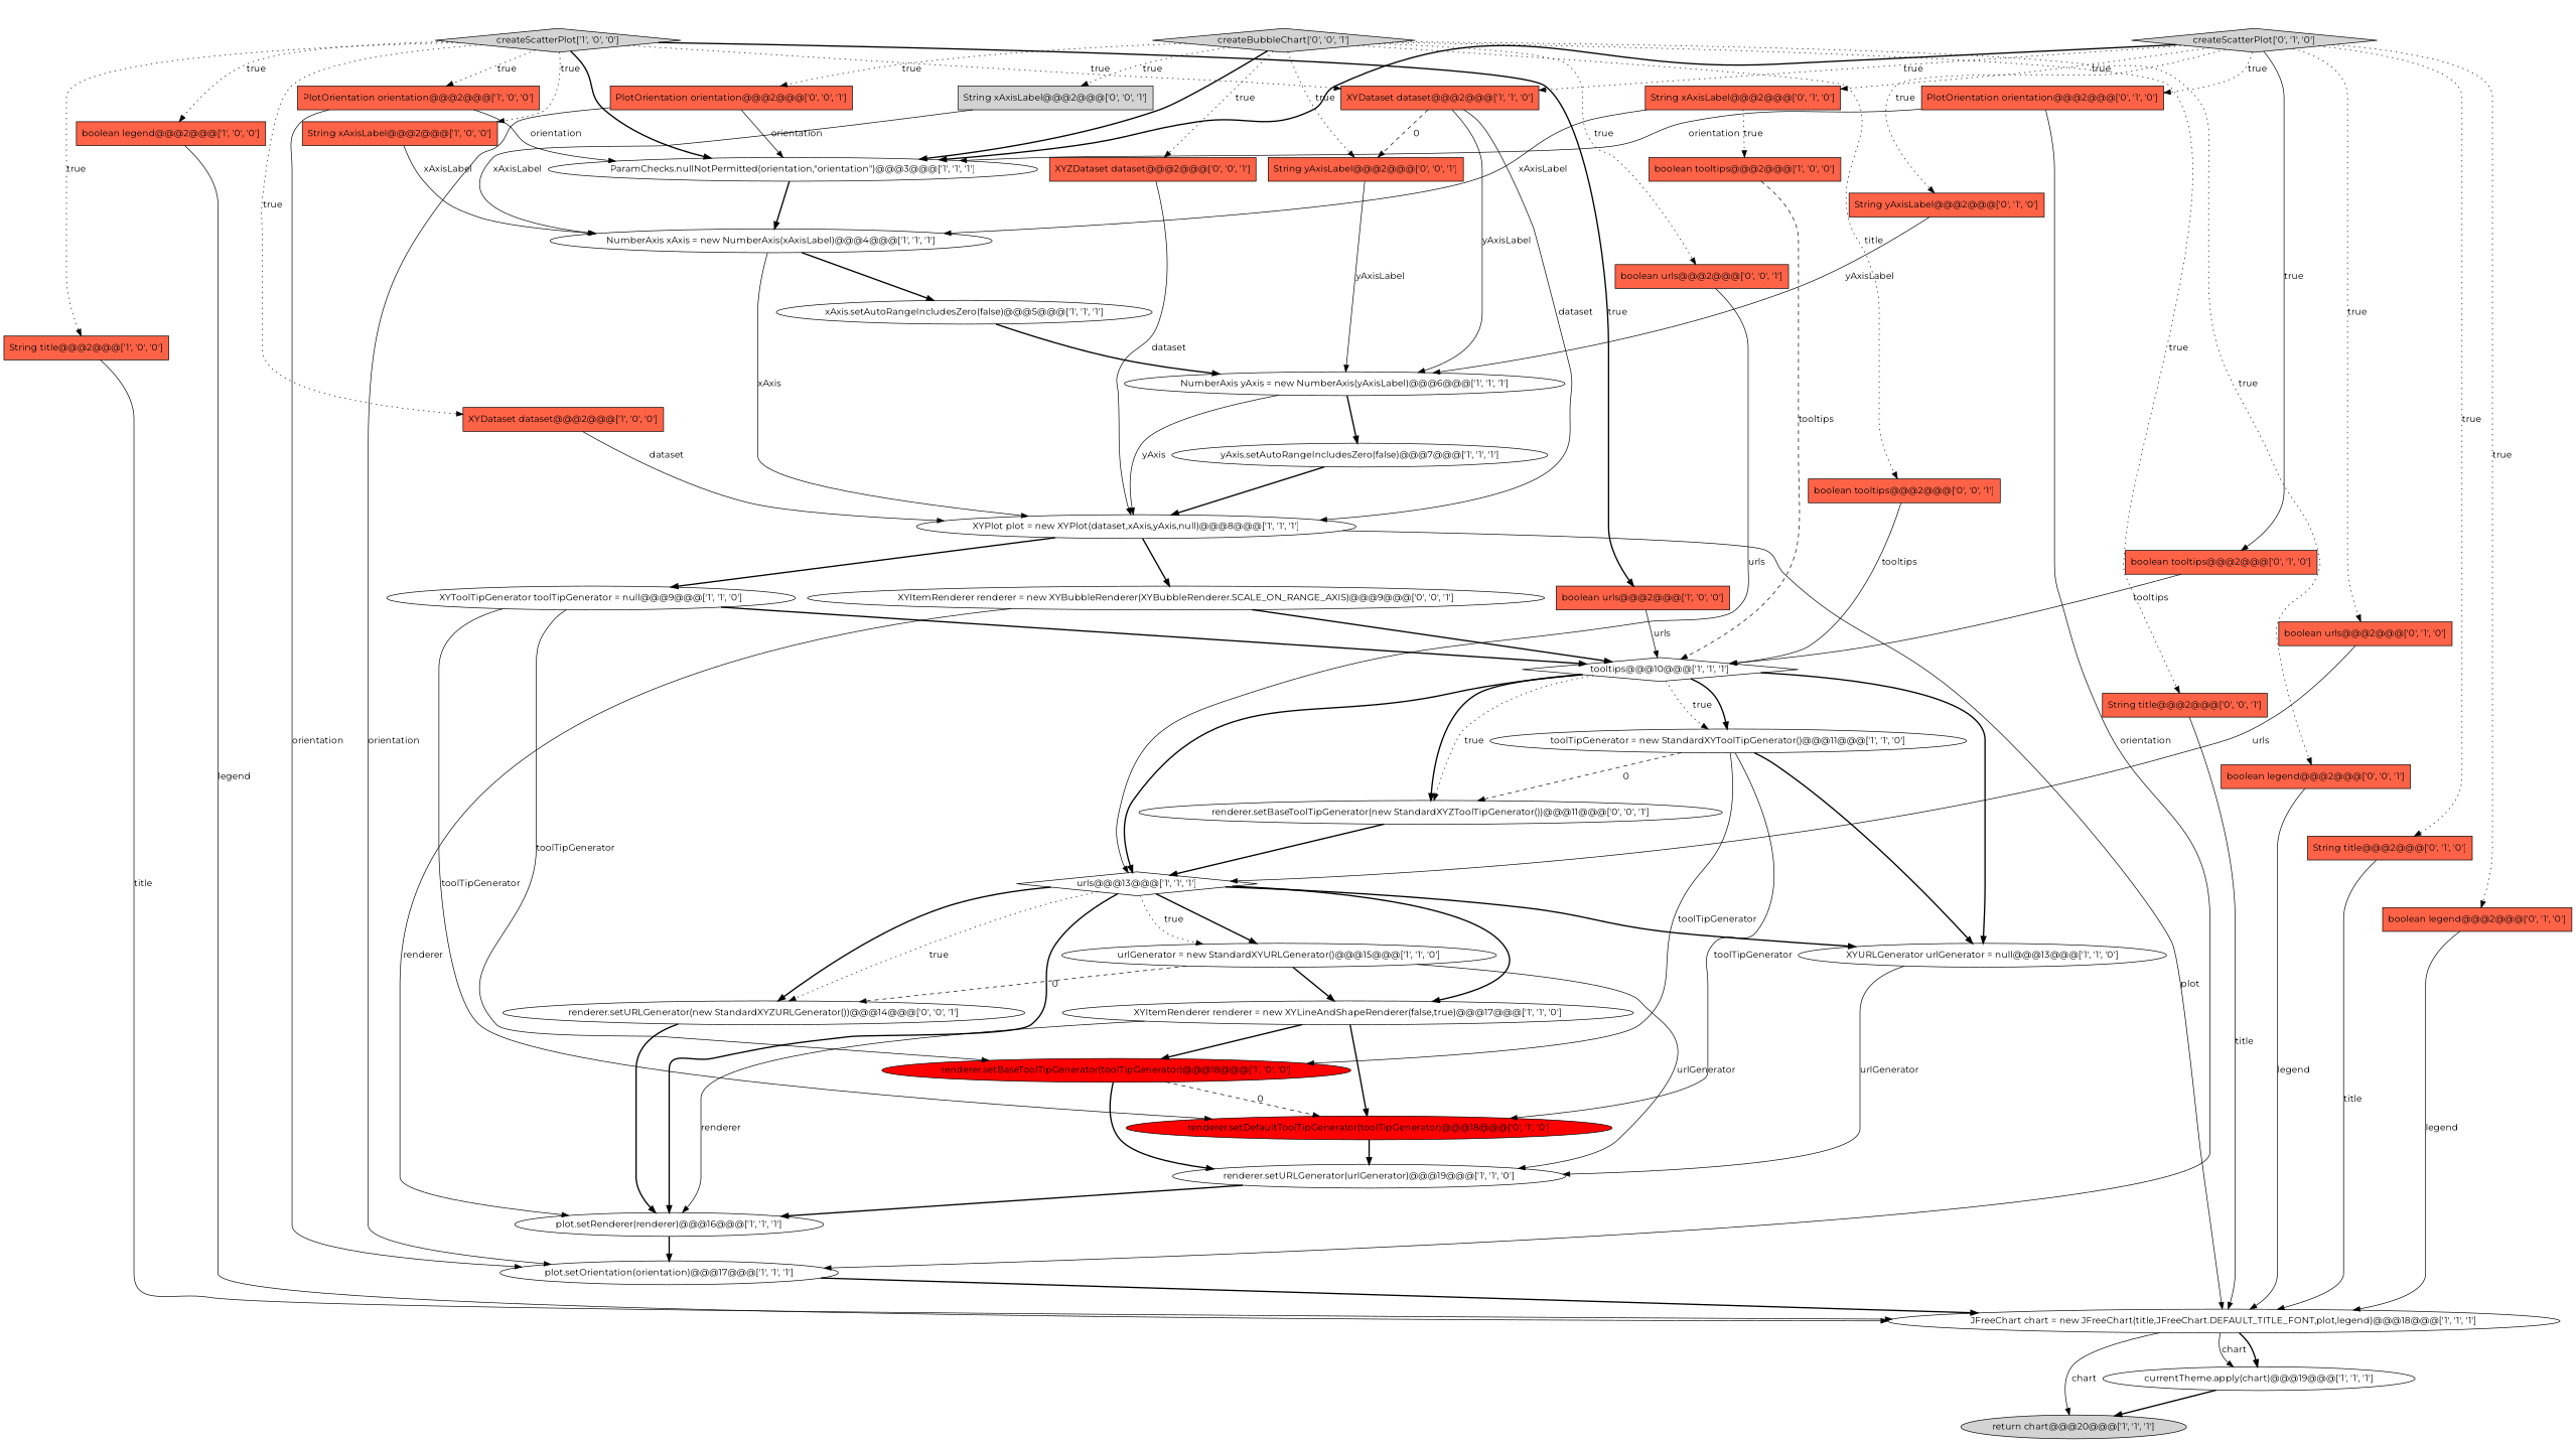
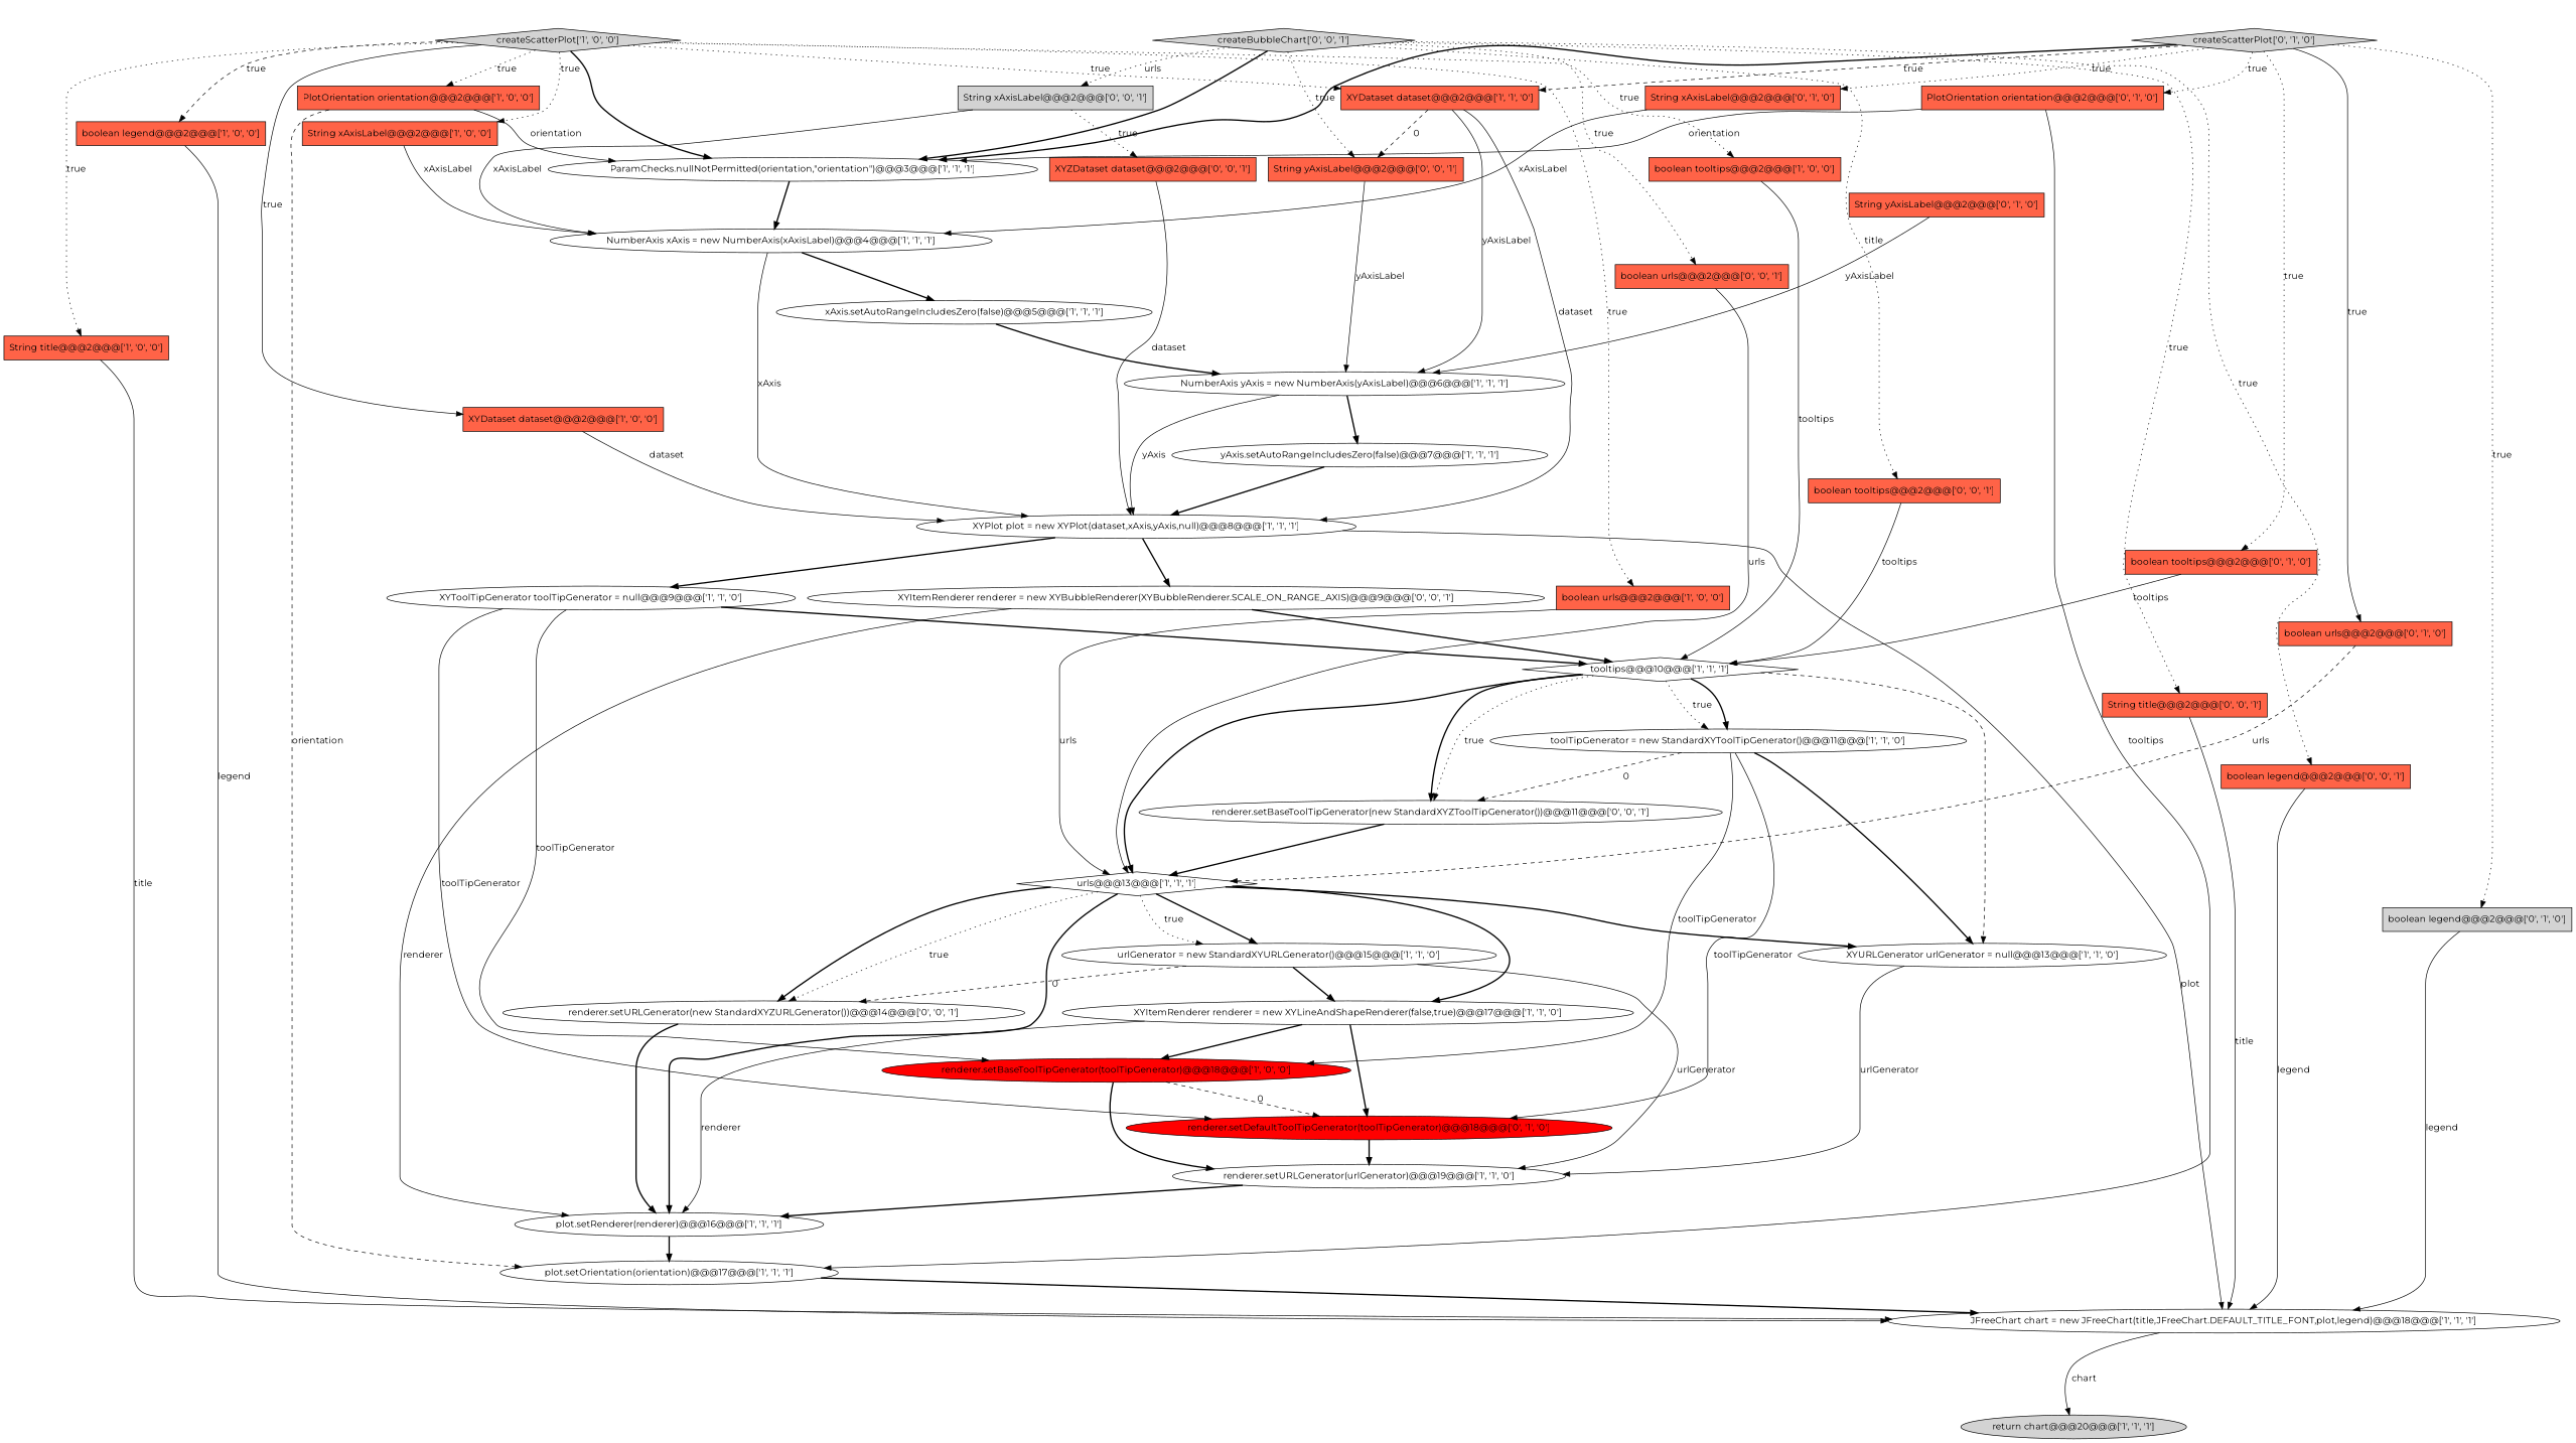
  digraph {
    fontname=Montserrat
    node [fillcolor=tomato fontname=Montserrat shape=box style=filled]
    edge [fontname=Montserrat style=solid]
    n1 [label="boolean legend@@@2@@@['1', '0', '0']"]
    n2 [fillcolor=white label="JFreeChart chart = new JFreeChart(title,JFreeChart.DEFAULT_TITLE_FONT,plot,legend)@@@18@@@['1', '1', '1']" shape=ellipse]
-   n3 [fillcolor=white label="currentTheme.apply(chart)@@@19@@@['1', '1', '1']" shape=ellipse]
    n4 [fillcolor=lightgray label="return chart@@@20@@@['1', '1', '1']" shape=ellipse]
    n5 [fillcolor=lightgray label="String xAxisLabel@@@2@@@['0', '0', '1']"]
    n6 [fillcolor=white label="NumberAxis xAxis = new NumberAxis(xAxisLabel)@@@4@@@['1', '1', '1']" shape=ellipse]
    n7 [fillcolor=white label="xAxis.setAutoRangeIncludesZero(false)@@@5@@@['1', '1', '1']" shape=ellipse]
    n8 [fillcolor=white label="XYPlot plot = new XYPlot(dataset,xAxis,yAxis,null)@@@8@@@['1', '1', '1']" shape=ellipse]
    n9 [label="boolean urls@@@2@@@['0', '0', '1']"]
    n10 [fillcolor=white label="urls@@@13@@@['1', '1', '1']" shape=diamond]
    n11 [fillcolor=white label="urlGenerator = new StandardXYURLGenerator()@@@15@@@['1', '1', '0']" shape=ellipse]
    n12 [fillcolor=white label="XYItemRenderer renderer = new XYLineAndShapeRenderer(false,true)@@@17@@@['1', '1', '0']" shape=ellipse]
    n13 [fillcolor=white label="renderer.setURLGenerator(new StandardXYZURLGenerator())@@@14@@@['0', '0', '1']" shape=ellipse]
    n14 [fillcolor=white label="plot.setRenderer(renderer)@@@16@@@['1', '1', '1']" shape=ellipse]
    n15 [fillcolor=white label="XYURLGenerator urlGenerator = null@@@13@@@['1', '1', '0']" shape=ellipse]
    n16 [label="boolean tooltips@@@2@@@['1', '0', '0']"]
    n17 [fillcolor=white label="tooltips@@@10@@@['1', '1', '1']" shape=diamond]
    n18 [fillcolor=white label="renderer.setBaseToolTipGenerator(new StandardXYZToolTipGenerator())@@@11@@@['0', '0', '1']" shape=ellipse]
    n19 [fillcolor=white label="toolTipGenerator = new StandardXYToolTipGenerator()@@@11@@@['1', '1', '0']" shape=ellipse]
    n20 [fillcolor=white label="renderer.setURLGenerator(urlGenerator)@@@19@@@['1', '1', '0']" shape=ellipse]
    n21 [fillcolor=red label="renderer.setBaseToolTipGenerator(toolTipGenerator)@@@18@@@['1', '0', '0']" shape=ellipse]
    n22 [fillcolor=red label="renderer.setDefaultToolTipGenerator(toolTipGenerator)@@@18@@@['0', '1', '0']" shape=ellipse]
    n23 [fillcolor=white label="plot.setOrientation(orientation)@@@17@@@['1', '1', '1']" shape=ellipse]
    n24 [fillcolor=white label="ParamChecks.nullNotPermitted(orientation,\"orientation\")@@@3@@@['1', '1', '1']" shape=ellipse]
    n25 [label="String title@@@2@@@['0', '0', '1']"]
    n26 [fillcolor=white label="NumberAxis yAxis = new NumberAxis(yAxisLabel)@@@6@@@['1', '1', '1']" shape=ellipse]
    n27 [fillcolor=white label="XYItemRenderer renderer = new XYBubbleRenderer(XYBubbleRenderer.SCALE_ON_RANGE_AXIS)@@@9@@@['0', '0', '1']" shape=ellipse]
    n28 [fillcolor=white label="XYToolTipGenerator toolTipGenerator = null@@@9@@@['1', '1', '0']" shape=ellipse]
    n29 [label="String yAxisLabel@@@2@@@['0', '1', '0']"]
    n30 [fillcolor=white label="yAxis.setAutoRangeIncludesZero(false)@@@7@@@['1', '1', '1']" shape=ellipse]
    n31 [label="String title@@@2@@@['1', '0', '0']"]
    n32 [fillcolor=lightgray label="createBubbleChart['0', '0', '1']" shape=diamond]
    n33 [label="String yAxisLabel@@@2@@@['0', '0', '1']"]
-   n34 [label="PlotOrientation orientation@@@2@@@['0', '0', '1']"]
    n35 [label="boolean legend@@@2@@@['0', '0', '1']"]
    n36 [label="XYZDataset dataset@@@2@@@['0', '0', '1']"]
    n37 [label="boolean tooltips@@@2@@@['0', '0', '1']"]
    n38 [label="XYDataset dataset@@@2@@@['1', '1', '0']"]
    n39 [label="String xAxisLabel@@@2@@@['1', '0', '0']"]
    n40 [label="PlotOrientation orientation@@@2@@@['1', '0', '0']"]
-   n41 [label="String title@@@2@@@['0', '1', '0']"]
    n42 [fillcolor=lightgray label="createScatterPlot['1', '0', '0']" shape=diamond]
    n43 [label="boolean urls@@@2@@@['1', '0', '0']"]
    n44 [label="XYDataset dataset@@@2@@@['1', '0', '0']"]
-   n45 [label="boolean legend@@@2@@@['0', '1', '0']"]
+   n45 [fillcolor=lightgray label="boolean legend@@@2@@@['0', '1', '0']"]
    n46 [fillcolor=lightgray label="createScatterPlot['0', '1', '0']" shape=diamond]
    n47 [label="boolean urls@@@2@@@['0', '1', '0']"]
    n48 [label="PlotOrientation orientation@@@2@@@['0', '1', '0']"]
    n49 [label="boolean tooltips@@@2@@@['0', '1', '0']"]
    n50 [label="String xAxisLabel@@@2@@@['0', '1', '0']"]
    n1 -> n2 [label=legend]
-   n2 -> n3 [style=bold]
-   n2 -> n3 [label=chart]
    n2 -> n4 [label=chart]
-   n3 -> n4 [style=bold]
    n5 -> n6 [label=xAxisLabel]
    n6 -> n7 [style=bold]
    n6 -> n8 [label=xAxis]
    n7 -> n26 [style=bold]
    n8 -> n2 [label=plot]
    n8 -> n27 [style=bold]
    n8 -> n28 [style=bold]
    n9 -> n10 [label=urls]
    n10 -> n11 [style=bold]
    n10 -> n11 [label=true style=dotted]
    n10 -> n12 [style=bold]
    n10 -> n13 [style=bold]
    n10 -> n13 [label=true style=dotted]
    n10 -> n14 [style=bold]
    n10 -> n15 [style=bold]
    n11 -> n12 [style=bold]
    n11 -> n13 [label=0 style=dashed]
    n11 -> n20 [label=urlGenerator]
    n12 -> n14 [label=renderer]
    n12 -> n21 [style=bold]
    n12 -> n22 [style=bold]
    n13 -> n14 [style=bold]
    n14 -> n23 [style=bold]
    n15 -> n20 [label=urlGenerator]
-   n16 -> n17 [label=tooltips style=dashed]
+   n16 -> n17 [label=tooltips]
    n17 -> n10 [style=bold]
-   n17 -> n15 [style=bold]
+   n17 -> n15 [style=dashed]
    n17 -> n18 [label=true style=dotted]
    n17 -> n18 [style=bold]
    n17 -> n19 [label=true style=dotted]
    n17 -> n19 [style=bold]
    n18 -> n10 [style=bold]
    n19 -> n15 [style=bold]
    n19 -> n18 [label=0 style=dashed]
    n19 -> n21 [label=toolTipGenerator]
    n19 -> n22 [label=toolTipGenerator]
    n20 -> n14 [style=bold]
    n21 -> n20 [style=bold]
    n21 -> n22 [label=0 style=dashed]
    n22 -> n20 [style=bold]
    n23 -> n2 [style=bold]
    n24 -> n6 [style=bold]
    n25 -> n2 [label=title]
    n26 -> n8 [label=yAxis]
    n26 -> n30 [style=bold]
    n27 -> n14 [label=renderer]
    n27 -> n17 [style=bold]
    n28 -> n17 [style=bold]
    n28 -> n21 [label=toolTipGenerator]
    n28 -> n22 [label=toolTipGenerator]
    n29 -> n26 [label=yAxisLabel]
    n30 -> n8 [style=bold]
    n31 -> n2 [label=title]
-   n32 -> n5 [label=true style=dotted]
+   n32 -> n5 [label=urls style=dotted]
    n32 -> n9 [label=true style=dotted]
    n32 -> n24 [style=bold]
    n32 -> n25 [label=true style=dotted]
    n32 -> n33 [label=true style=dotted]
-   n32 -> n34 [label=true style=dotted]
    n32 -> n35 [label=true style=dotted]
-   n32 -> n36 [label=true style=dotted]
+   n5 -> n36 [label=true style=dotted]
    n32 -> n37 [label=title style=dotted]
    n33 -> n26 [label=yAxisLabel]
-   n34 -> n23 [label=orientation]
-   n34 -> n24 [label=orientation]
    n35 -> n2 [label=legend]
    n36 -> n8 [label=dataset]
    n37 -> n17 [label=tooltips]
    n38 -> n8 [label=dataset]
    n38 -> n26 [label=yAxisLabel]
    n38 -> n33 [label=0 style=dashed]
    n39 -> n6 [label=xAxisLabel]
-   n40 -> n23 [label=orientation]
+   n40 -> n23 [label=orientation style=dashed]
    n40 -> n24 [label=orientation]
-   n41 -> n2 [label=title]
-   n42 -> n1 [label=true style=dotted]
-   n50 -> n16 [label=true style=dotted]
+   n42 -> n1 [label=true style=dashed]
+   n42 -> n16 [label=true style=dotted]
    n42 -> n24 [style=bold]
    n42 -> n31 [label=true style=dotted]
    n42 -> n38 [label=true style=dotted]
    n42 -> n39 [label=true style=dotted]
    n42 -> n40 [label=true style=dotted]
-   n42 -> n43 [label=true style=bold]
-   n42 -> n44 [label=true style=dotted]
-   n43 -> n17 [label=urls]
+   n42 -> n43 [label=true style=dotted]
+   n42 -> n44 [label=true]
+   n43 -> n10 [label=urls]
    n44 -> n8 [label=dataset]
    n45 -> n2 [label=legend]
    n46 -> n24 [style=bold]
-   n46 -> n29 [label=true style=dotted]
-   n46 -> n38 [label=true style=dotted]
-   n46 -> n41 [label=true style=dotted]
+   n46 -> n38 [label=true style=dashed]
    n46 -> n45 [label=true style=dotted]
-   n46 -> n47 [label=true style=dotted]
+   n46 -> n47 [label=true]
    n46 -> n48 [label=true style=dotted]
-   n46 -> n49 [label=true]
+   n46 -> n49 [label=true style=dotted]
    n46 -> n50 [label=true style=dotted]
-   n47 -> n10 [label=urls]
-   n48 -> n23 [label=orientation]
+   n47 -> n10 [label=urls style=dashed]
+   n48 -> n23 [label=tooltips]
    n48 -> n24 [label=orientation]
    n49 -> n17 [label=tooltips]
    n50 -> n6 [label=xAxisLabel]
  }
